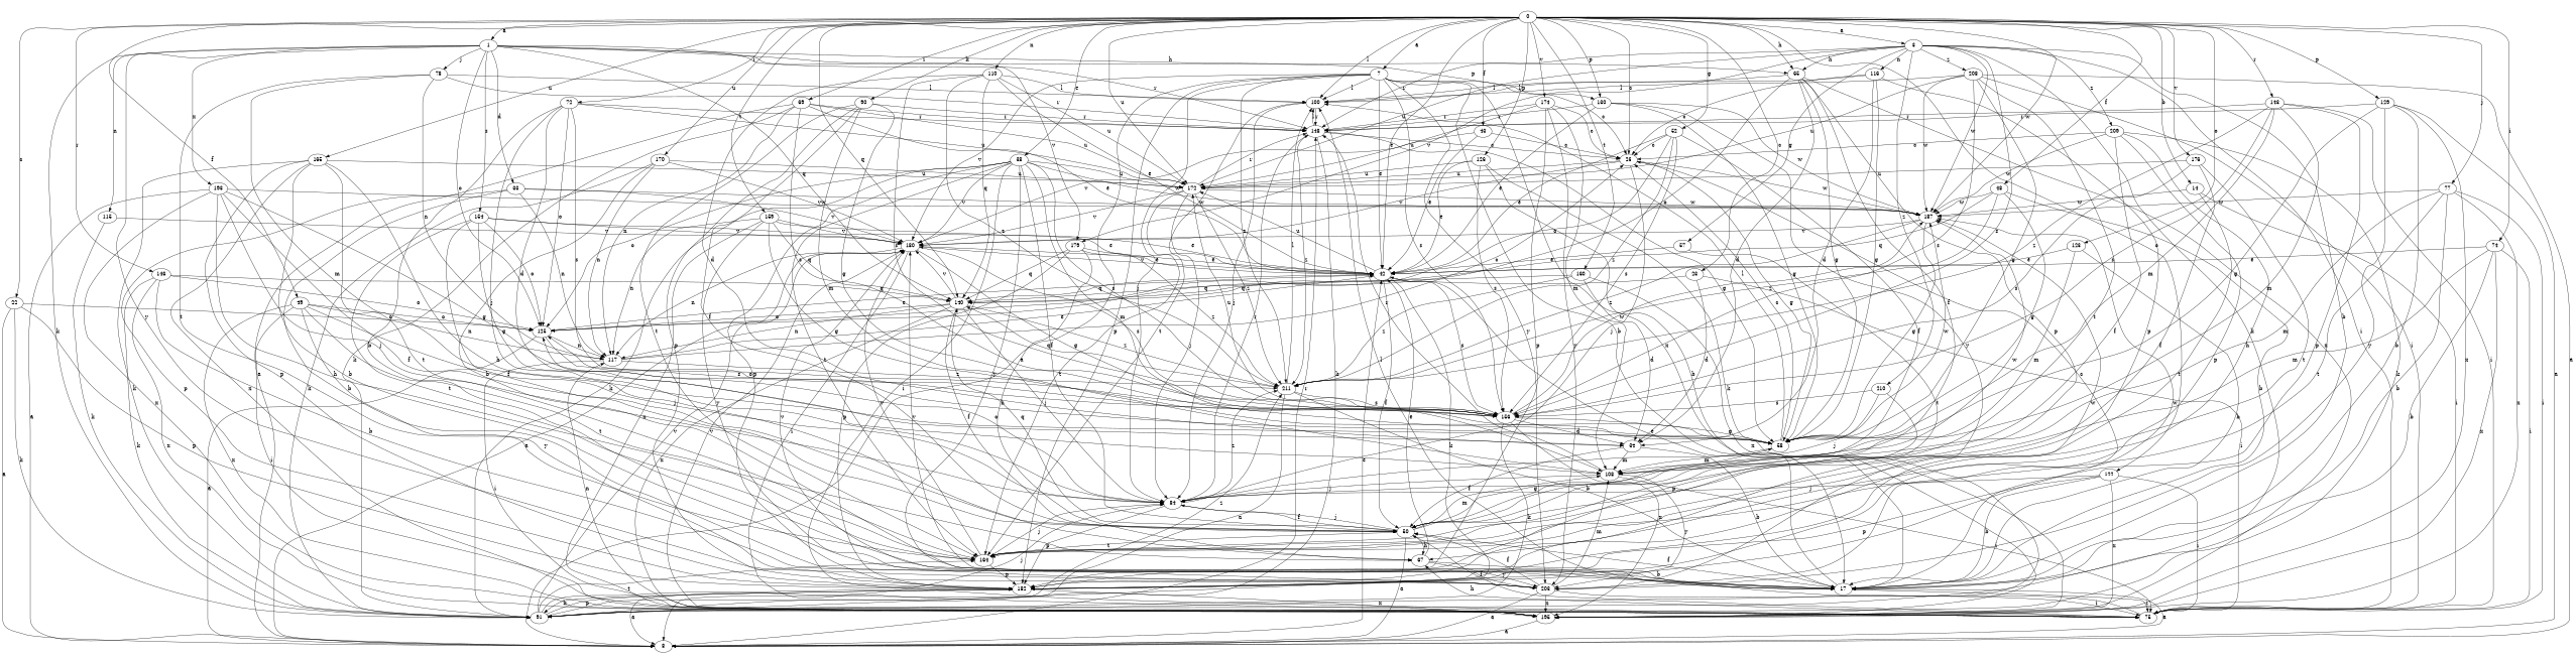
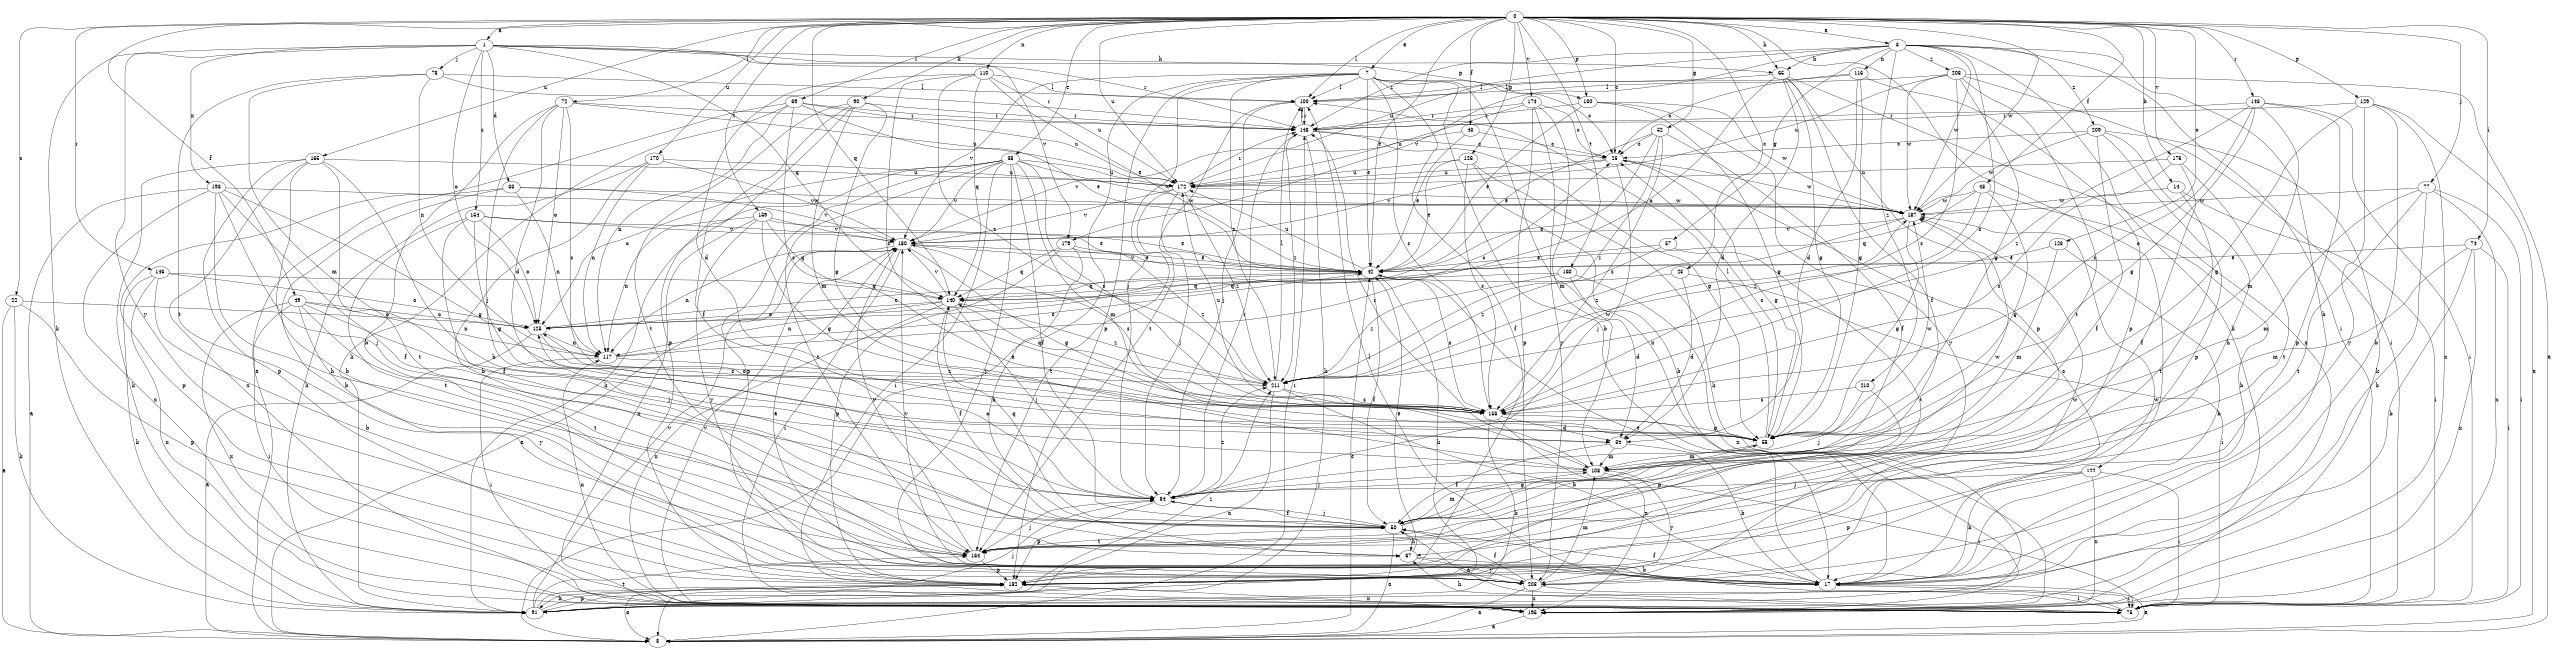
  strict digraph {
    0
    1
    3
    7
    14
    22
    23
    26
    38
    42
    43
    48
    49
    52
    65
    69
    72
    74
    77
    90
    100
    110
    122
    123
    126
    129
    130
    140
    143
    146
    159
    160
    165
    170
    172
    174
    176
    187
    33
    78
    91
-   115
    125
    148
    154
    179
    193
    203
    17
    57
    75
    116
    156
    208
    209
    210
    8
    84
    n59 [label=182]
    180
    195
    211
    164
    34
    58
    50
    108
    117
    67
    0 -> 1 [label=a]
    0 -> 3 [label=a]
    0 -> 7 [label=a]
    0 -> 14 [label=b]
    0 -> 22 [label=c]
    0 -> 23 [label=c]
    0 -> 26 [label=c]
    0 -> 38 [label=e]
    0 -> 42 [label=e]
    0 -> 43 [label=f]
    0 -> 48 [label=f]
    0 -> 49 [label=f]
    0 -> 52 [label=g]
    0 -> 65 [label=h]
    0 -> 69 [label=i]
    0 -> 72 [label=i]
    0 -> 74 [label=i]
    0 -> 77 [label=j]
    0 -> 90 [label=k]
    0 -> 100 [label=l]
    0 -> 110 [label=n]
    0 -> 122 [label=o]
    0 -> 123 [label=o]
    0 -> 126 [label=p]
    0 -> 129 [label=p]
    0 -> 130 [label=p]
    0 -> 140 [label=q]
    0 -> 143 [label=r]
    0 -> 146 [label=r]
    0 -> 159 [label=t]
    0 -> 160 [label=t]
    0 -> 165 [label=u]
    0 -> 170 [label=u]
    0 -> 172 [label=u]
    0 -> 174 [label=v]
    0 -> 176 [label=v]
    0 -> 187 [label=w]
    1 -> 65 [label=h]
    1 -> 130 [label=p]
    1 -> 140 [label=q]
    1 -> 33 [label=d]
    1 -> 78 [label=j]
    1 -> 91 [label=k]
-   1 -> 115 [label=n]
    1 -> 125 [label=o]
    1 -> 148 [label=r]
    1 -> 154 [label=s]
    1 -> 179 [label=v]
    1 -> 193 [label=x]
    1 -> 203 [label=y]
    3 -> 65 [label=h]
    3 -> 172 [label=u]
    3 -> 187 [label=w]
    3 -> 91 [label=k]
    3 -> 148 [label=r]
    3 -> 179 [label=v]
    3 -> 17 [label=b]
    3 -> 57 [label=g]
    3 -> 75 [label=i]
    3 -> 116 [label=n]
    3 -> 156 [label=s]
    3 -> 208 [label=z]
    3 -> 209 [label=z]
    3 -> 210 [label=z]
    7 -> 26 [label=c]
    7 -> 42 [label=e]
    7 -> 100 [label=l]
-   7 -> 203 [label=y]
+   7 -> 203 [label=f]
    7 -> 17 [label=b]
    7 -> 156 [label=s]
    7 -> 8 [label=a]
    7 -> 84 [label=j]
    7 -> n59 [label=p]
    7 -> 180 [label=v]
    7 -> 195 [label=x]
    7 -> 211 [label=z]
    14 -> 187 [label=w]
    14 -> 75 [label=i]
    14 -> 164 [label=t]
    22 -> 91 [label=k]
    22 -> 125 [label=o]
    22 -> 8 [label=a]
    22 -> n59 [label=p]
    23 -> 140 [label=q]
    23 -> 75 [label=i]
    23 -> 34 [label=d]
    26 -> 172 [label=u]
    26 -> 187 [label=w]
    26 -> 84 [label=j]
    26 -> 180 [label=v]
    26 -> 58 [label=g]
    38 -> 172 [label=u]
    38 -> 187 [label=w]
    38 -> 91 [label=k]
    38 -> 125 [label=o]
    38 -> 203 [label=y]
    38 -> 75 [label=i]
    38 -> 156 [label=s]
    38 -> n59 [label=p]
    38 -> 180 [label=v]
    38 -> 164 [label=t]
    38 -> 50 [label=f]
    38 -> 108 [label=m]
    42 -> 140 [label=q]
    42 -> 172 [label=u]
    42 -> 91 [label=k]
    42 -> 156 [label=s]
    42 -> 180 [label=v]
    42 -> 50 [label=f]
    43 -> 26 [label=c]
    43 -> 42 [label=e]
    43 -> 180 [label=v]
    48 -> 140 [label=q]
    48 -> 187 [label=w]
    48 -> 17 [label=b]
    48 -> 211 [label=z]
    48 -> 58 [label=g]
    49 -> 125 [label=o]
    49 -> 203 [label=y]
    49 -> 75 [label=i]
    49 -> 84 [label=j]
    49 -> 195 [label=x]
    49 -> 164 [label=t]
    49 -> 117 [label=n]
    52 -> 26 [label=c]
    52 -> 42 [label=e]
    52 -> 125 [label=o]
    52 -> 156 [label=s]
    52 -> 211 [label=z]
    52 -> 50 [label=f]
    65 -> 100 [label=l]
    65 -> 125 [label=o]
    65 -> n59 [label=p]
    65 -> 195 [label=x]
    65 -> 34 [label=d]
    65 -> 58 [label=g]
    65 -> 50 [label=f]
    69 -> 42 [label=e]
    69 -> 172 [label=u]
    69 -> 91 [label=k]
    69 -> 148 [label=r]
    69 -> 156 [label=s]
    69 -> 8 [label=a]
    69 -> 117 [label=n]
    72 -> 172 [label=u]
    72 -> 125 [label=o]
    72 -> 148 [label=r]
    72 -> 17 [label=b]
    72 -> 156 [label=s]
    72 -> 84 [label=j]
    72 -> 34 [label=d]
    74 -> 42 [label=e]
    74 -> 17 [label=b]
    74 -> 75 [label=i]
    74 -> 195 [label=x]
    74 -> 108 [label=m]
    77 -> 187 [label=w]
    77 -> 17 [label=b]
    77 -> 75 [label=i]
    77 -> 195 [label=x]
    77 -> 164 [label=t]
    77 -> 108 [label=m]
    90 -> 148 [label=r]
    90 -> n59 [label=p]
    90 -> 164 [label=t]
    90 -> 58 [label=g]
    90 -> 50 [label=f]
    90 -> 108 [label=m]
    100 -> 148 [label=r]
    100 -> 84 [label=j]
    100 -> 164 [label=t]
    110 -> 42 [label=e]
    110 -> 100 [label=l]
    110 -> 140 [label=q]
    110 -> 172 [label=u]
    110 -> 156 [label=s]
    110 -> 211 [label=z]
    110 -> 34 [label=d]
    122 -> 17 [label=b]
    122 -> 75 [label=i]
    122 -> 84 [label=j]
    122 -> n59 [label=p]
    122 -> 195 [label=x]
    123 -> 42 [label=e]
    123 -> 17 [label=b]
    123 -> 108 [label=m]
    126 -> 42 [label=e]
    126 -> 172 [label=u]
    126 -> 91 [label=k]
    126 -> 17 [label=b]
    126 -> 156 [label=s]
    129 -> 148 [label=r]
    129 -> 203 [label=y]
    129 -> 17 [label=b]
    129 -> 8 [label=a]
    129 -> 195 [label=x]
    129 -> 58 [label=g]
    130 -> 42 [label=e]
    130 -> 187 [label=w]
    130 -> 148 [label=r]
    130 -> 203 [label=y]
    130 -> 58 [label=g]
    140 -> 125 [label=o]
    140 -> 84 [label=j]
    140 -> 180 [label=v]
    140 -> 195 [label=x]
    140 -> 211 [label=z]
    140 -> 50 [label=f]
    140 -> 117 [label=n]
    143 -> 148 [label=r]
    143 -> 75 [label=i]
    143 -> 156 [label=s]
    143 -> n59 [label=p]
    143 -> 211 [label=z]
-   143 -> 58 [label=m]
+   143 -> 58 [label=g]
    143 -> 108 [label=m]
    146 -> 140 [label=q]
    146 -> 91 [label=k]
    146 -> 125 [label=o]
    146 -> 17 [label=b]
    146 -> 195 [label=x]
    159 -> 42 [label=e]
    159 -> 140 [label=q]
    159 -> 203 [label=y]
    159 -> 180 [label=v]
    159 -> 195 [label=x]
    159 -> 58 [label=g]
    159 -> 117 [label=n]
    160 -> 140 [label=q]
    160 -> 195 [label=x]
    160 -> 211 [label=z]
    160 -> 34 [label=d]
    165 -> 172 [label=u]
    165 -> 91 [label=k]
    165 -> 17 [label=b]
    165 -> n59 [label=p]
    165 -> 195 [label=x]
    165 -> 164 [label=t]
    165 -> 67 [label=h]
    170 -> 172 [label=u]
    170 -> 91 [label=k]
    170 -> 17 [label=b]
    170 -> 180 [label=v]
    170 -> 117 [label=n]
    172 -> 187 [label=w]
    172 -> 148 [label=r]
    172 -> 84 [label=j]
    172 -> 180 [label=v]
    172 -> 211 [label=z]
    172 -> 164 [label=t]
    174 -> 26 [label=c]
    174 -> 172 [label=u]
    174 -> 148 [label=r]
    174 -> 203 [label=y]
    174 -> n59 [label=p]
    174 -> 108 [label=m]
    176 -> 172 [label=u]
    176 -> 156 [label=s]
    176 -> 164 [label=t]
    176 -> 50 [label=f]
    187 -> 180 [label=v]
    187 -> 211 [label=z]
    187 -> 58 [label=g]
    33 -> 187 [label=w]
    33 -> 17 [label=b]
    33 -> n59 [label=p]
    33 -> 180 [label=v]
    33 -> 117 [label=n]
    78 -> 100 [label=l]
    78 -> 148 [label=r]
    78 -> 164 [label=t]
    78 -> 108 [label=m]
    78 -> 117 [label=n]
    91 -> 84 [label=j]
    91 -> n59 [label=p]
    91 -> 180 [label=v]
    91 -> 211 [label=z]
    91 -> 164 [label=t]
-   115 -> 91 [label=k]
-   115 -> 180 [label=v]
    125 -> 42 [label=e]
    125 -> 156 [label=s]
    125 -> 8 [label=a]
    125 -> 117 [label=n]
    148 -> 26 [label=c]
    148 -> 100 [label=l]
    148 -> 91 [label=k]
    148 -> 211 [label=z]
    148 -> 58 [label=g]
    154 -> 42 [label=e]
    154 -> 125 [label=o]
    154 -> 180 [label=v]
    154 -> 164 [label=t]
    154 -> 58 [label=g]
    154 -> 50 [label=f]
    179 -> 42 [label=e]
    179 -> 140 [label=q]
    179 -> n59 [label=p]
    179 -> 211 [label=z]
    179 -> 67 [label=h]
    193 -> 187 [label=w]
    193 -> 8 [label=a]
    193 -> 84 [label=j]
    193 -> 195 [label=x]
    193 -> 58 [label=g]
    193 -> 50 [label=f]
    193 -> 67 [label=h]
    203 -> 187 [label=w]
    203 -> 75 [label=i]
    203 -> 8 [label=a]
-   203 -> 180 [label=v]
+   203 -> 180 [label=a]
    203 -> 195 [label=x]
    203 -> 50 [label=f]
    203 -> 108 [label=m]
    17 -> 26 [label=c]
    17 -> 42 [label=e]
    17 -> 75 [label=i]
    17 -> 8 [label=a]
    17 -> 180 [label=v]
    17 -> 50 [label=f]
    57 -> 42 [label=e]
+   57 -> 211 [label=z]
    57 -> 164 [label=t]
    75 -> 100 [label=l]
    75 -> 180 [label=v]
-   75 -> 50 [label=f]
+   75 -> 50 [label=a]
    75 -> 117 [label=n]
    75 -> 67 [label=h]
    116 -> 26 [label=c]
    116 -> 100 [label=l]
    116 -> n59 [label=p]
    116 -> 34 [label=d]
    116 -> 58 [label=g]
    156 -> 172 [label=u]
    156 -> 187 [label=w]
    156 -> 91 [label=k]
    156 -> 125 [label=o]
    156 -> 195 [label=x]
    156 -> 34 [label=d]
    156 -> 58 [label=g]
    208 -> 100 [label=l]
    208 -> 172 [label=u]
    208 -> 187 [label=w]
    208 -> 75 [label=i]
    208 -> 156 [label=s]
    208 -> 8 [label=a]
    208 -> 164 [label=t]
    208 -> 58 [label=g]
    209 -> 26 [label=c]
    209 -> 187 [label=w]
    209 -> 91 [label=k]
    209 -> n59 [label=p]
    209 -> 50 [label=f]
    209 -> 67 [label=h]
    210 -> 156 [label=s]
    210 -> 84 [label=j]
    210 -> n59 [label=p]
    8 -> 42 [label=e]
    8 -> 148 [label=r]
    84 -> 187 [label=w]
    84 -> 125 [label=o]
    84 -> 148 [label=r]
    84 -> n59 [label=p]
    84 -> 211 [label=z]
    84 -> 50 [label=f]
    n59 -> 187 [label=w]
    n59 -> 91 [label=k]
    n59 -> 8 [label=a]
    n59 -> 195 [label=x]
    180 -> 42 [label=e]
    180 -> 75 [label=i]
    180 -> 156 [label=s]
    180 -> 8 [label=a]
    180 -> 58 [label=g]
    180 -> 117 [label=n]
    195 -> 8 [label=a]
    211 -> 100 [label=l]
    211 -> 140 [label=q]
    211 -> 17 [label=b]
    211 -> 156 [label=s]
    211 -> 8 [label=a]
    164 -> 84 [label=j]
    164 -> n59 [label=p]
    164 -> 180 [label=v]
    34 -> 17 [label=b]
    34 -> 50 [label=f]
    34 -> 108 [label=m]
    58 -> 26 [label=c]
    58 -> 100 [label=l]
    58 -> 187 [label=w]
    58 -> 108 [label=m]
    50 -> 140 [label=q]
    50 -> 8 [label=a]
    50 -> 84 [label=j]
    50 -> 164 [label=t]
    50 -> 58 [label=g]
    50 -> 108 [label=m]
    50 -> 67 [label=h]
    108 -> 148 [label=r]
    108 -> 203 [label=y]
    108 -> 75 [label=i]
    108 -> 84 [label=j]
    117 -> 26 [label=c]
    117 -> 42 [label=e]
    117 -> 75 [label=i]
    117 -> 211 [label=z]
    67 -> 42 [label=e]
    67 -> 203 [label=y]
    67 -> 17 [label=b]
  }
